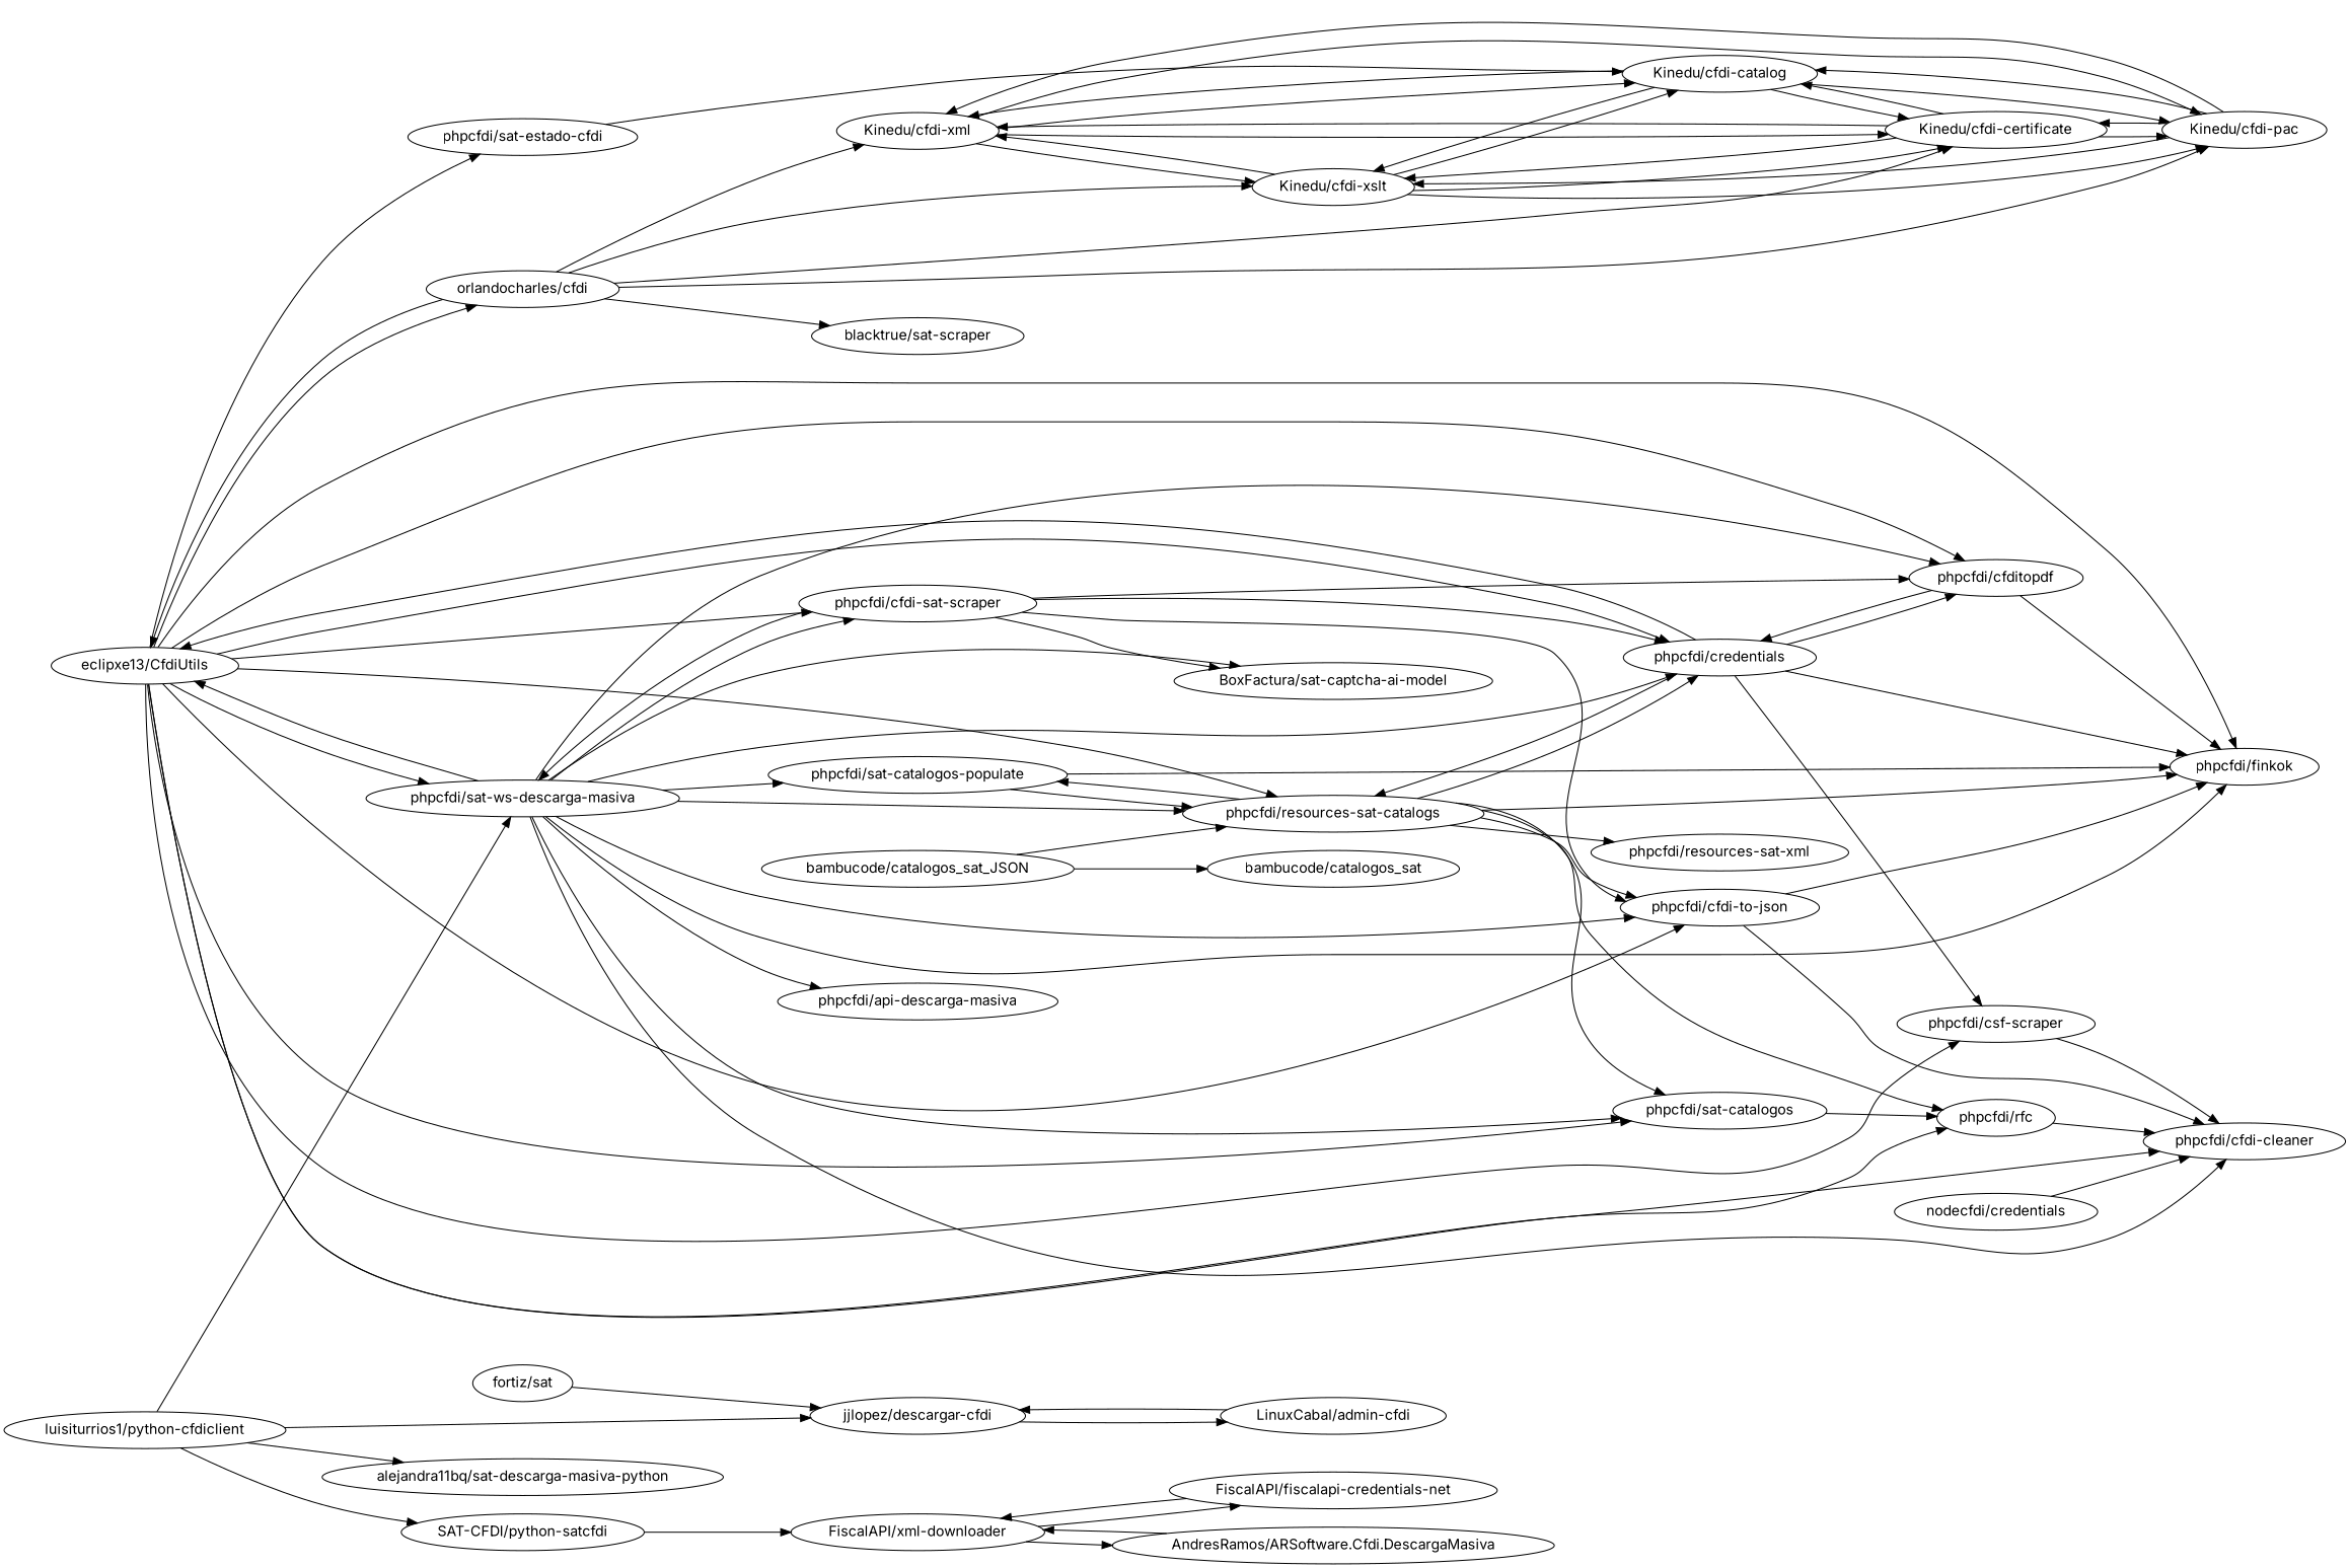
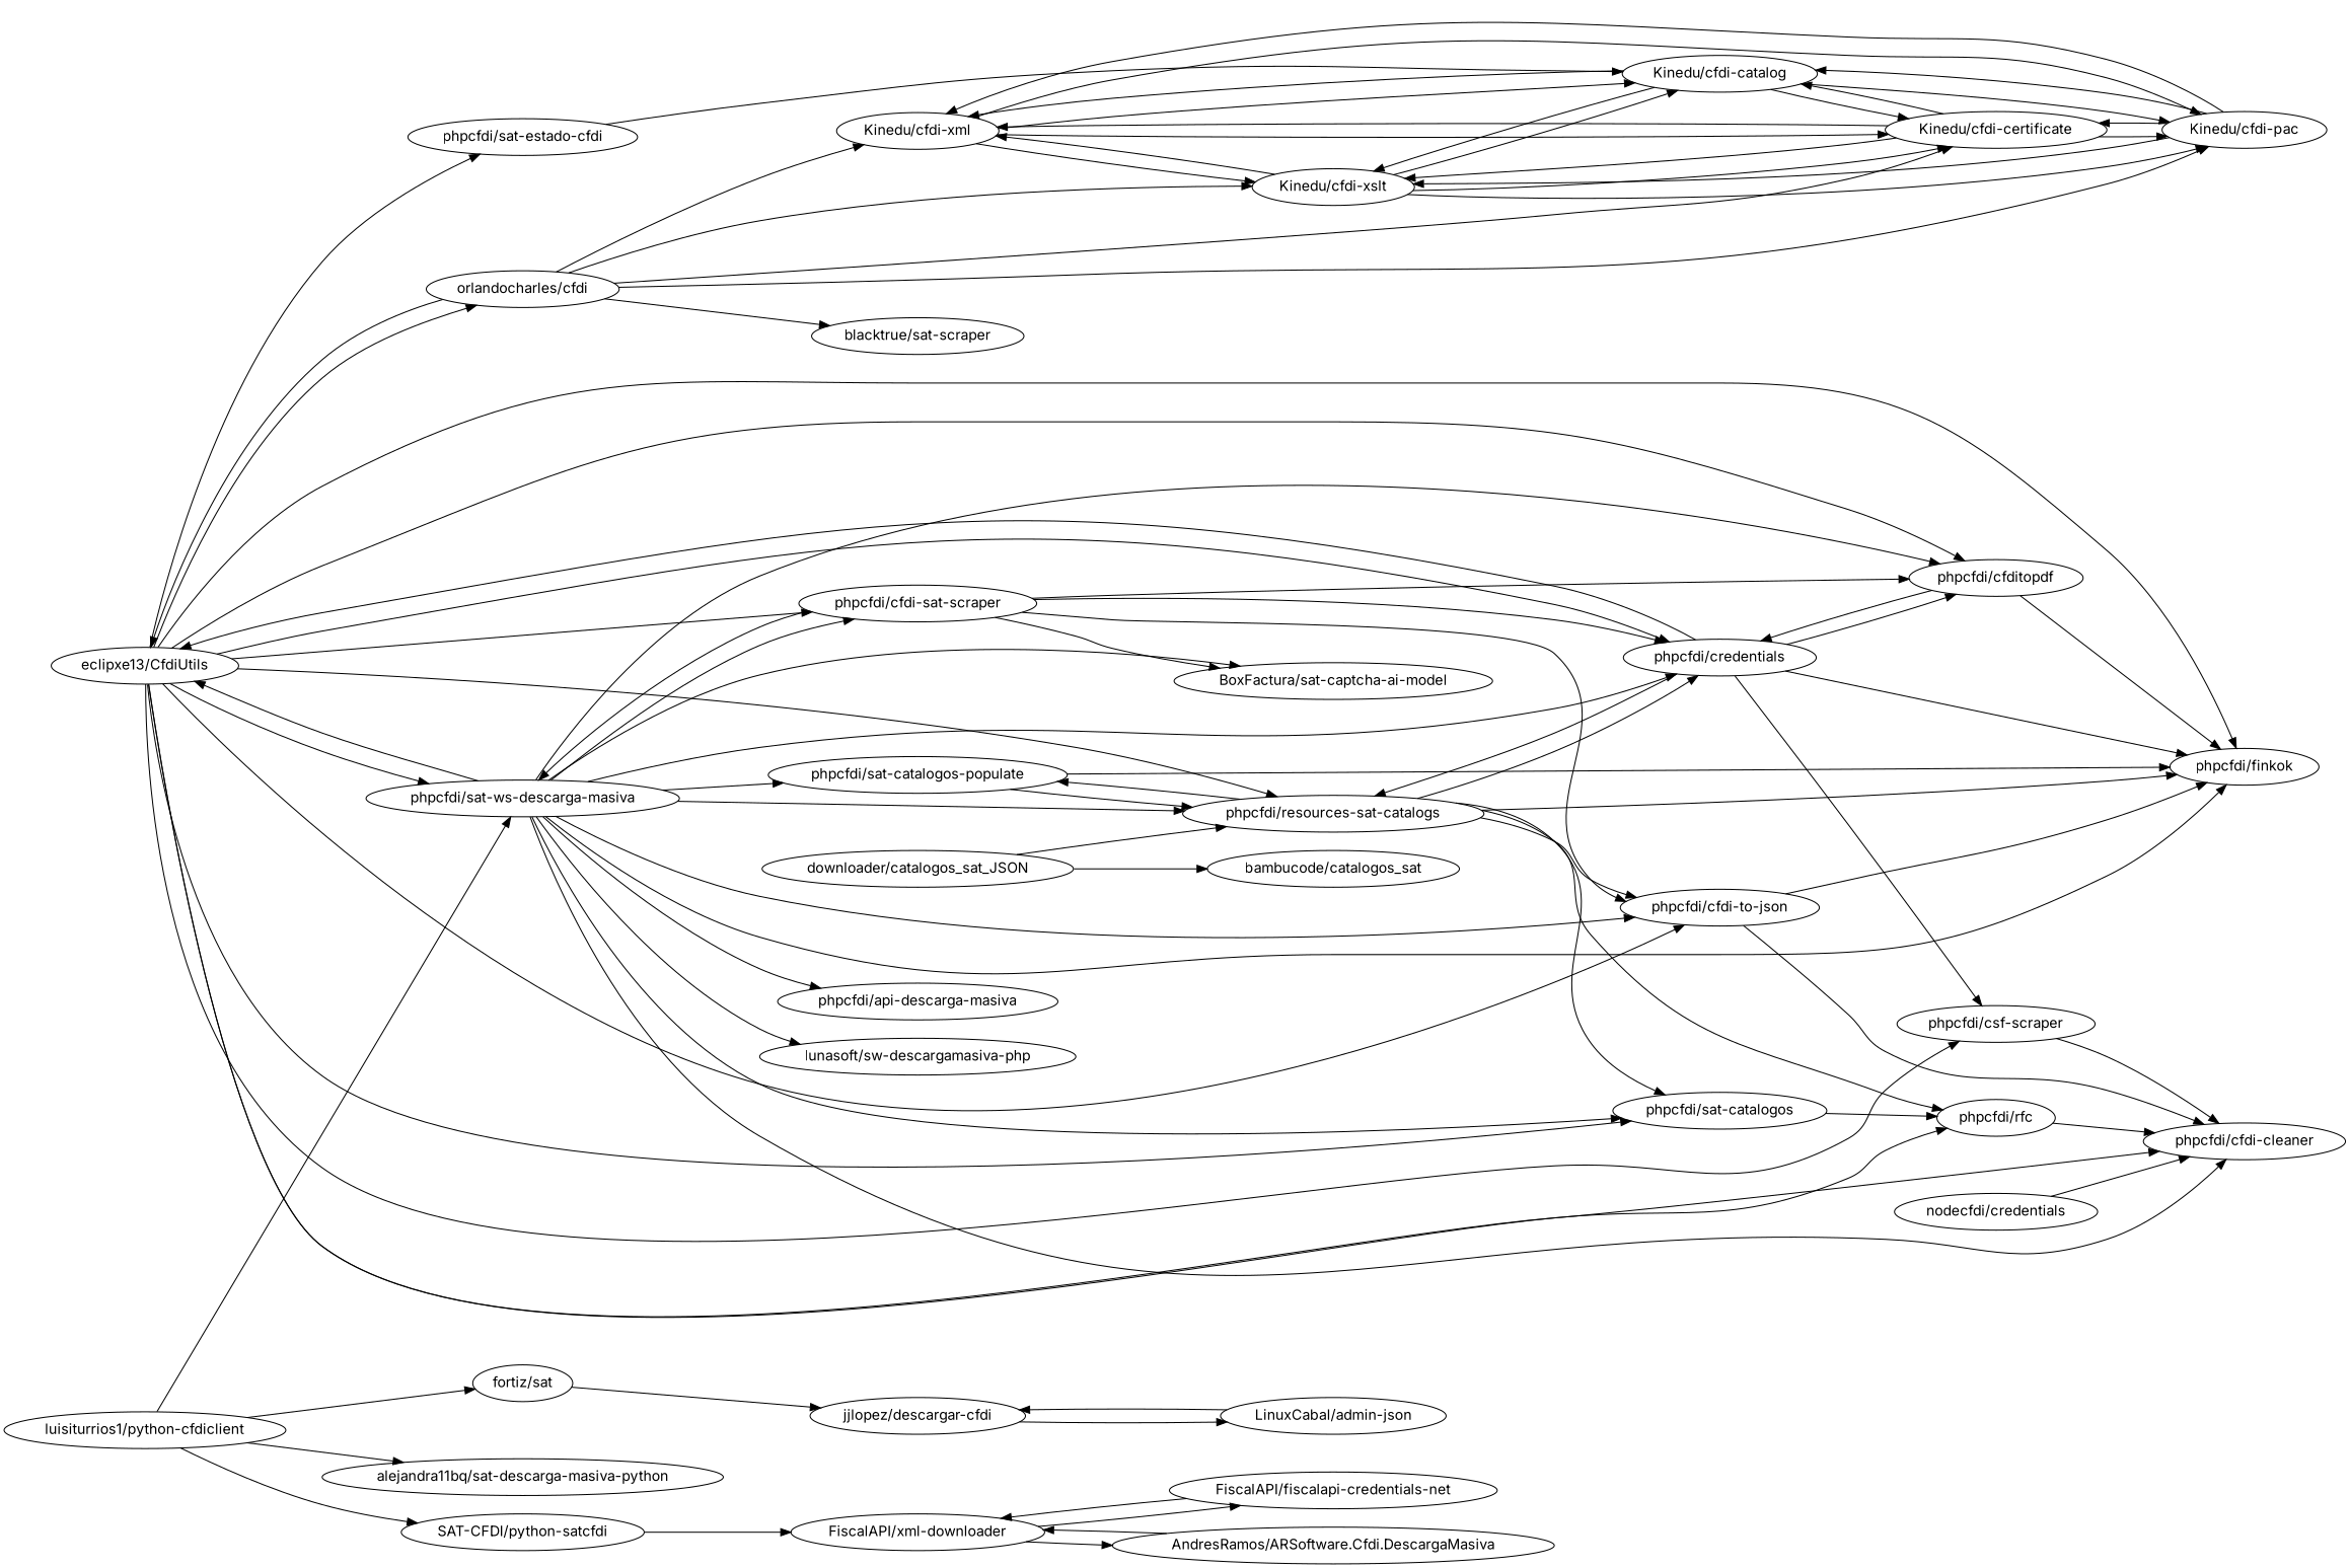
  digraph {
    fontname=Inter
    rankdir=LR
    node [fontname=Inter]
    edge [fontname=Inter]
    "eclipxe13/CfdiUtils" [l="3.349,46.047"]
    "phpcfdi/sat-ws-descarga-masiva" [l="3.375,46.067"]
    "phpcfdi/credentials" [l="3.372,46.041"]
    "orlandocharles/cfdi" [l="3.321,46.026"]
    "phpcfdi/cfditopdf" [l="3.386,46.046"]
    "phpcfdi/finkok" [l="3.372,46.055"]
    "phpcfdi/cfdi-sat-scraper" [l="3.386,46.056"]
    "phpcfdi/cfdi-cleaner" [l="3.344,46.058"]
    "phpcfdi/csf-scraper" [l="3.348,46.036"]
    "phpcfdi/resources-sat-catalogs" [l="3.362,46.05"]
    "phpcfdi/rfc" [l="3.331,46.055"]
    "phpcfdi/cfdi-to-json" [l="3.361,46.06"]
    "phpcfdi/sat-estado-cfdi" [l="3.317,46.046"]
    "phpcfdi/sat-catalogos" [l="3.345,46.066"]
    "BoxFactura/sat-captcha-ai-model" [l="3.4,46.067"]
    "phpcfdi/api-descarga-masiva" [l="3.39,46.08"]
+   "lunasoft/sw-descargamasiva-php" [l="3.371,46.085"]
    "phpcfdi/sat-catalogos-populate" [l="3.359,46.069"]
    "Kinedu/cfdi-xml" [l="3.301,46.012"]
    "Kinedu/cfdi-xslt" [l="3.305,46.019"]
    "Kinedu/cfdi-pac" [l="3.31,46.007"]
    "Kinedu/cfdi-certificate" [l="3.321,46.01"]
    "blacktrue/sat-scraper" [l="3.294,46.03"]
-   "phpcfdi/resources-sat-xml" [l="3.364,46.028"]
    "Kinedu/cfdi-catalog" [l="3.315,46.017"]
-   "bambucode/catalogos_sat_JSON" [l="3.389,46.022"]
+   "bambucode/catalogos_sat_JSON" [l="3.389,46.022" label="downloader/catalogos_sat_JSON"]
    "bambucode/catalogos_sat" [l="3.405,46.009"]
    "luisiturrios1/python-cfdiclient" [l="3.409,46.1"]
    "SAT-CFDI/python-satcfdi" [l="3.447,46.104"]
    "jjlopez/descargar-cfdi" [l="3.402,46.126"]
    "alejandra11bq/sat-descarga-masiva-python" [l="3.422,46.114"]
    "FiscalAPI/xml-downloader" [l="3.474,46.109"]
-   "LinuxCabal/admin-cfdi" [l="3.386,46.136"]
+   "LinuxCabal/admin-cfdi" [l="3.386,46.136" label="LinuxCabal/admin-json"]
    "AndresRamos/ARSoftware.Cfdi.DescargaMasiva" [l="3.491,46.104"]
    "FiscalAPI/fiscalapi-credentials-net" [l="3.487,46.119"]
    "fortiz/sat" [l="3.412,46.144"]
    "nodecfdi/credentials" [l="3.321,46.071"]
    "eclipxe13/CfdiUtils" -> "phpcfdi/sat-ws-descarga-masiva"
    "eclipxe13/CfdiUtils" -> "phpcfdi/credentials"
    "eclipxe13/CfdiUtils" -> "orlandocharles/cfdi"
    "eclipxe13/CfdiUtils" -> "phpcfdi/cfditopdf"
    "eclipxe13/CfdiUtils" -> "phpcfdi/finkok"
    "eclipxe13/CfdiUtils" -> "phpcfdi/cfdi-sat-scraper"
    "eclipxe13/CfdiUtils" -> "phpcfdi/cfdi-cleaner"
    "eclipxe13/CfdiUtils" -> "phpcfdi/csf-scraper"
    "eclipxe13/CfdiUtils" -> "phpcfdi/resources-sat-catalogs"
    "eclipxe13/CfdiUtils" -> "phpcfdi/rfc"
    "eclipxe13/CfdiUtils" -> "phpcfdi/cfdi-to-json"
    "eclipxe13/CfdiUtils" -> "phpcfdi/sat-estado-cfdi"
    "eclipxe13/CfdiUtils" -> "phpcfdi/sat-catalogos"
    "phpcfdi/sat-ws-descarga-masiva" -> "eclipxe13/CfdiUtils"
    "phpcfdi/sat-ws-descarga-masiva" -> "phpcfdi/credentials"
    "phpcfdi/sat-ws-descarga-masiva" -> "phpcfdi/cfditopdf"
    "phpcfdi/sat-ws-descarga-masiva" -> "phpcfdi/finkok"
    "phpcfdi/sat-ws-descarga-masiva" -> "phpcfdi/cfdi-sat-scraper"
    "phpcfdi/sat-ws-descarga-masiva" -> "phpcfdi/cfdi-cleaner"
    "phpcfdi/sat-ws-descarga-masiva" -> "phpcfdi/resources-sat-catalogs"
    "phpcfdi/sat-ws-descarga-masiva" -> "phpcfdi/cfdi-to-json"
    "phpcfdi/sat-ws-descarga-masiva" -> "phpcfdi/sat-catalogos"
    "phpcfdi/sat-ws-descarga-masiva" -> "BoxFactura/sat-captcha-ai-model"
    "phpcfdi/sat-ws-descarga-masiva" -> "phpcfdi/api-descarga-masiva"
+   "phpcfdi/sat-ws-descarga-masiva" -> "lunasoft/sw-descargamasiva-php"
    "phpcfdi/sat-ws-descarga-masiva" -> "phpcfdi/sat-catalogos-populate"
    "phpcfdi/credentials" -> "eclipxe13/CfdiUtils"
    "phpcfdi/credentials" -> "phpcfdi/cfditopdf"
    "phpcfdi/credentials" -> "phpcfdi/finkok"
    "phpcfdi/credentials" -> "phpcfdi/csf-scraper"
    "phpcfdi/credentials" -> "phpcfdi/resources-sat-catalogs"
    "orlandocharles/cfdi" -> "eclipxe13/CfdiUtils"
    "orlandocharles/cfdi" -> "Kinedu/cfdi-xml"
    "orlandocharles/cfdi" -> "Kinedu/cfdi-xslt"
    "orlandocharles/cfdi" -> "Kinedu/cfdi-pac"
    "orlandocharles/cfdi" -> "Kinedu/cfdi-certificate"
    "orlandocharles/cfdi" -> "blacktrue/sat-scraper"
    "phpcfdi/cfditopdf" -> "phpcfdi/credentials"
    "phpcfdi/cfditopdf" -> "phpcfdi/finkok"
    "phpcfdi/cfdi-sat-scraper" -> "phpcfdi/sat-ws-descarga-masiva"
    "phpcfdi/cfdi-sat-scraper" -> "phpcfdi/credentials"
    "phpcfdi/cfdi-sat-scraper" -> "phpcfdi/cfditopdf"
    "phpcfdi/cfdi-sat-scraper" -> "phpcfdi/cfdi-to-json"
    "phpcfdi/cfdi-sat-scraper" -> "BoxFactura/sat-captcha-ai-model"
    "phpcfdi/csf-scraper" -> "phpcfdi/cfdi-cleaner"
    "phpcfdi/resources-sat-catalogs" -> "phpcfdi/credentials"
    "phpcfdi/resources-sat-catalogs" -> "phpcfdi/finkok"
    "phpcfdi/resources-sat-catalogs" -> "phpcfdi/rfc"
    "phpcfdi/resources-sat-catalogs" -> "phpcfdi/cfdi-to-json"
    "phpcfdi/resources-sat-catalogs" -> "phpcfdi/sat-catalogos"
    "phpcfdi/resources-sat-catalogs" -> "phpcfdi/sat-catalogos-populate"
-   "phpcfdi/resources-sat-catalogs" -> "phpcfdi/resources-sat-xml"
    "phpcfdi/rfc" -> "phpcfdi/cfdi-cleaner"
    "phpcfdi/cfdi-to-json" -> "phpcfdi/finkok"
    "phpcfdi/cfdi-to-json" -> "phpcfdi/cfdi-cleaner"
    "phpcfdi/sat-estado-cfdi" -> "Kinedu/cfdi-catalog"
    "phpcfdi/sat-catalogos" -> "phpcfdi/rfc"
    "phpcfdi/sat-catalogos-populate" -> "phpcfdi/finkok"
    "phpcfdi/sat-catalogos-populate" -> "phpcfdi/resources-sat-catalogs"
    "Kinedu/cfdi-xml" -> "Kinedu/cfdi-xslt"
    "Kinedu/cfdi-xml" -> "Kinedu/cfdi-pac"
    "Kinedu/cfdi-xml" -> "Kinedu/cfdi-certificate"
    "Kinedu/cfdi-xml" -> "Kinedu/cfdi-catalog"
    "Kinedu/cfdi-xslt" -> "Kinedu/cfdi-xml"
    "Kinedu/cfdi-xslt" -> "Kinedu/cfdi-pac"
    "Kinedu/cfdi-xslt" -> "Kinedu/cfdi-certificate"
    "Kinedu/cfdi-xslt" -> "Kinedu/cfdi-catalog"
    "Kinedu/cfdi-pac" -> "Kinedu/cfdi-xml"
    "Kinedu/cfdi-pac" -> "Kinedu/cfdi-xslt"
    "Kinedu/cfdi-pac" -> "Kinedu/cfdi-certificate"
    "Kinedu/cfdi-pac" -> "Kinedu/cfdi-catalog"
    "Kinedu/cfdi-certificate" -> "Kinedu/cfdi-xml"
    "Kinedu/cfdi-certificate" -> "Kinedu/cfdi-xslt"
    "Kinedu/cfdi-certificate" -> "Kinedu/cfdi-pac"
    "Kinedu/cfdi-certificate" -> "Kinedu/cfdi-catalog"
    "Kinedu/cfdi-catalog" -> "Kinedu/cfdi-xml"
    "Kinedu/cfdi-catalog" -> "Kinedu/cfdi-xslt"
    "Kinedu/cfdi-catalog" -> "Kinedu/cfdi-pac"
    "Kinedu/cfdi-catalog" -> "Kinedu/cfdi-certificate"
    "bambucode/catalogos_sat_JSON" -> "phpcfdi/resources-sat-catalogs"
    "bambucode/catalogos_sat_JSON" -> "bambucode/catalogos_sat"
    "luisiturrios1/python-cfdiclient" -> "phpcfdi/sat-ws-descarga-masiva"
    "luisiturrios1/python-cfdiclient" -> "SAT-CFDI/python-satcfdi"
-   "luisiturrios1/python-cfdiclient" -> "jjlopez/descargar-cfdi"
+   "luisiturrios1/python-cfdiclient" -> "fortiz/sat"
    "luisiturrios1/python-cfdiclient" -> "alejandra11bq/sat-descarga-masiva-python"
    "SAT-CFDI/python-satcfdi" -> "FiscalAPI/xml-downloader"
    "jjlopez/descargar-cfdi" -> "LinuxCabal/admin-cfdi"
    "FiscalAPI/xml-downloader" -> "AndresRamos/ARSoftware.Cfdi.DescargaMasiva"
    "FiscalAPI/xml-downloader" -> "FiscalAPI/fiscalapi-credentials-net"
    "LinuxCabal/admin-cfdi" -> "jjlopez/descargar-cfdi"
    "AndresRamos/ARSoftware.Cfdi.DescargaMasiva" -> "FiscalAPI/xml-downloader"
    "FiscalAPI/fiscalapi-credentials-net" -> "FiscalAPI/xml-downloader"
    "fortiz/sat" -> "jjlopez/descargar-cfdi"
    "nodecfdi/credentials" -> "phpcfdi/cfdi-cleaner"
  }
